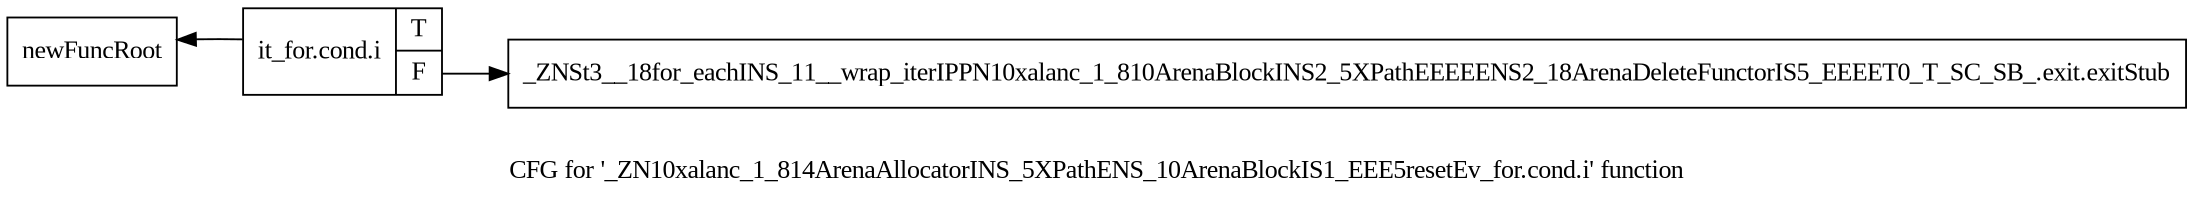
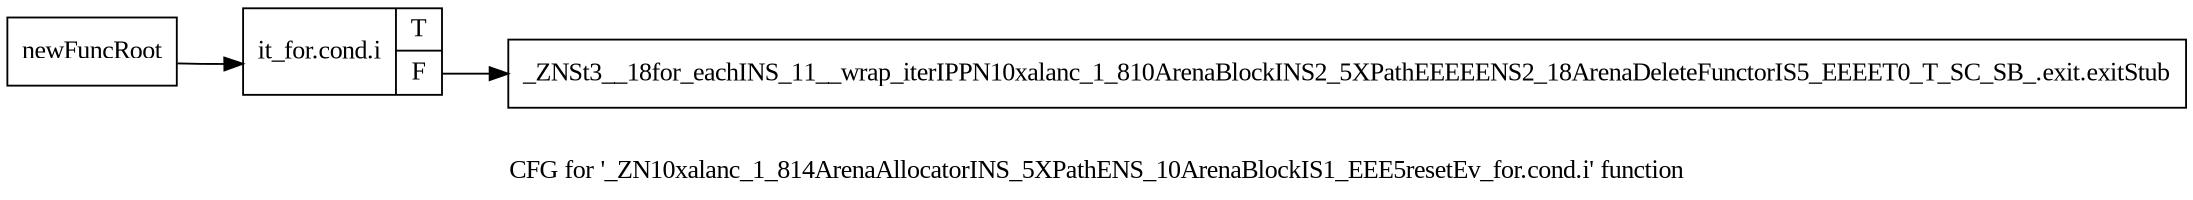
  digraph {
    fontname="Liberation Serif"
    label="CFG for '_ZN10xalanc_1_814ArenaAllocatorINS_5XPathENS_10ArenaBlockIS1_EEE5resetEv_for.cond.i' function"
    rankdir=LR
    node [fontname="Liberation Serif" shape=record]
    edge [fontname="Liberation Serif"]
    n1 [label="{newFuncRoot}"]
    n2 [label="{it_for.cond.i|{<s0>T|<s1>F}}"]
    n3 [label="{_ZNSt3__18for_eachINS_11__wrap_iterIPPN10xalanc_1_810ArenaBlockINS2_5XPathEEEEENS2_18ArenaDeleteFunctorIS5_EEEET0_T_SC_SB_.exit.exitStub}"]
-   n2 -> n1
+   n1 -> n2
    n2 -> n3 [tailport=s1]
  }
